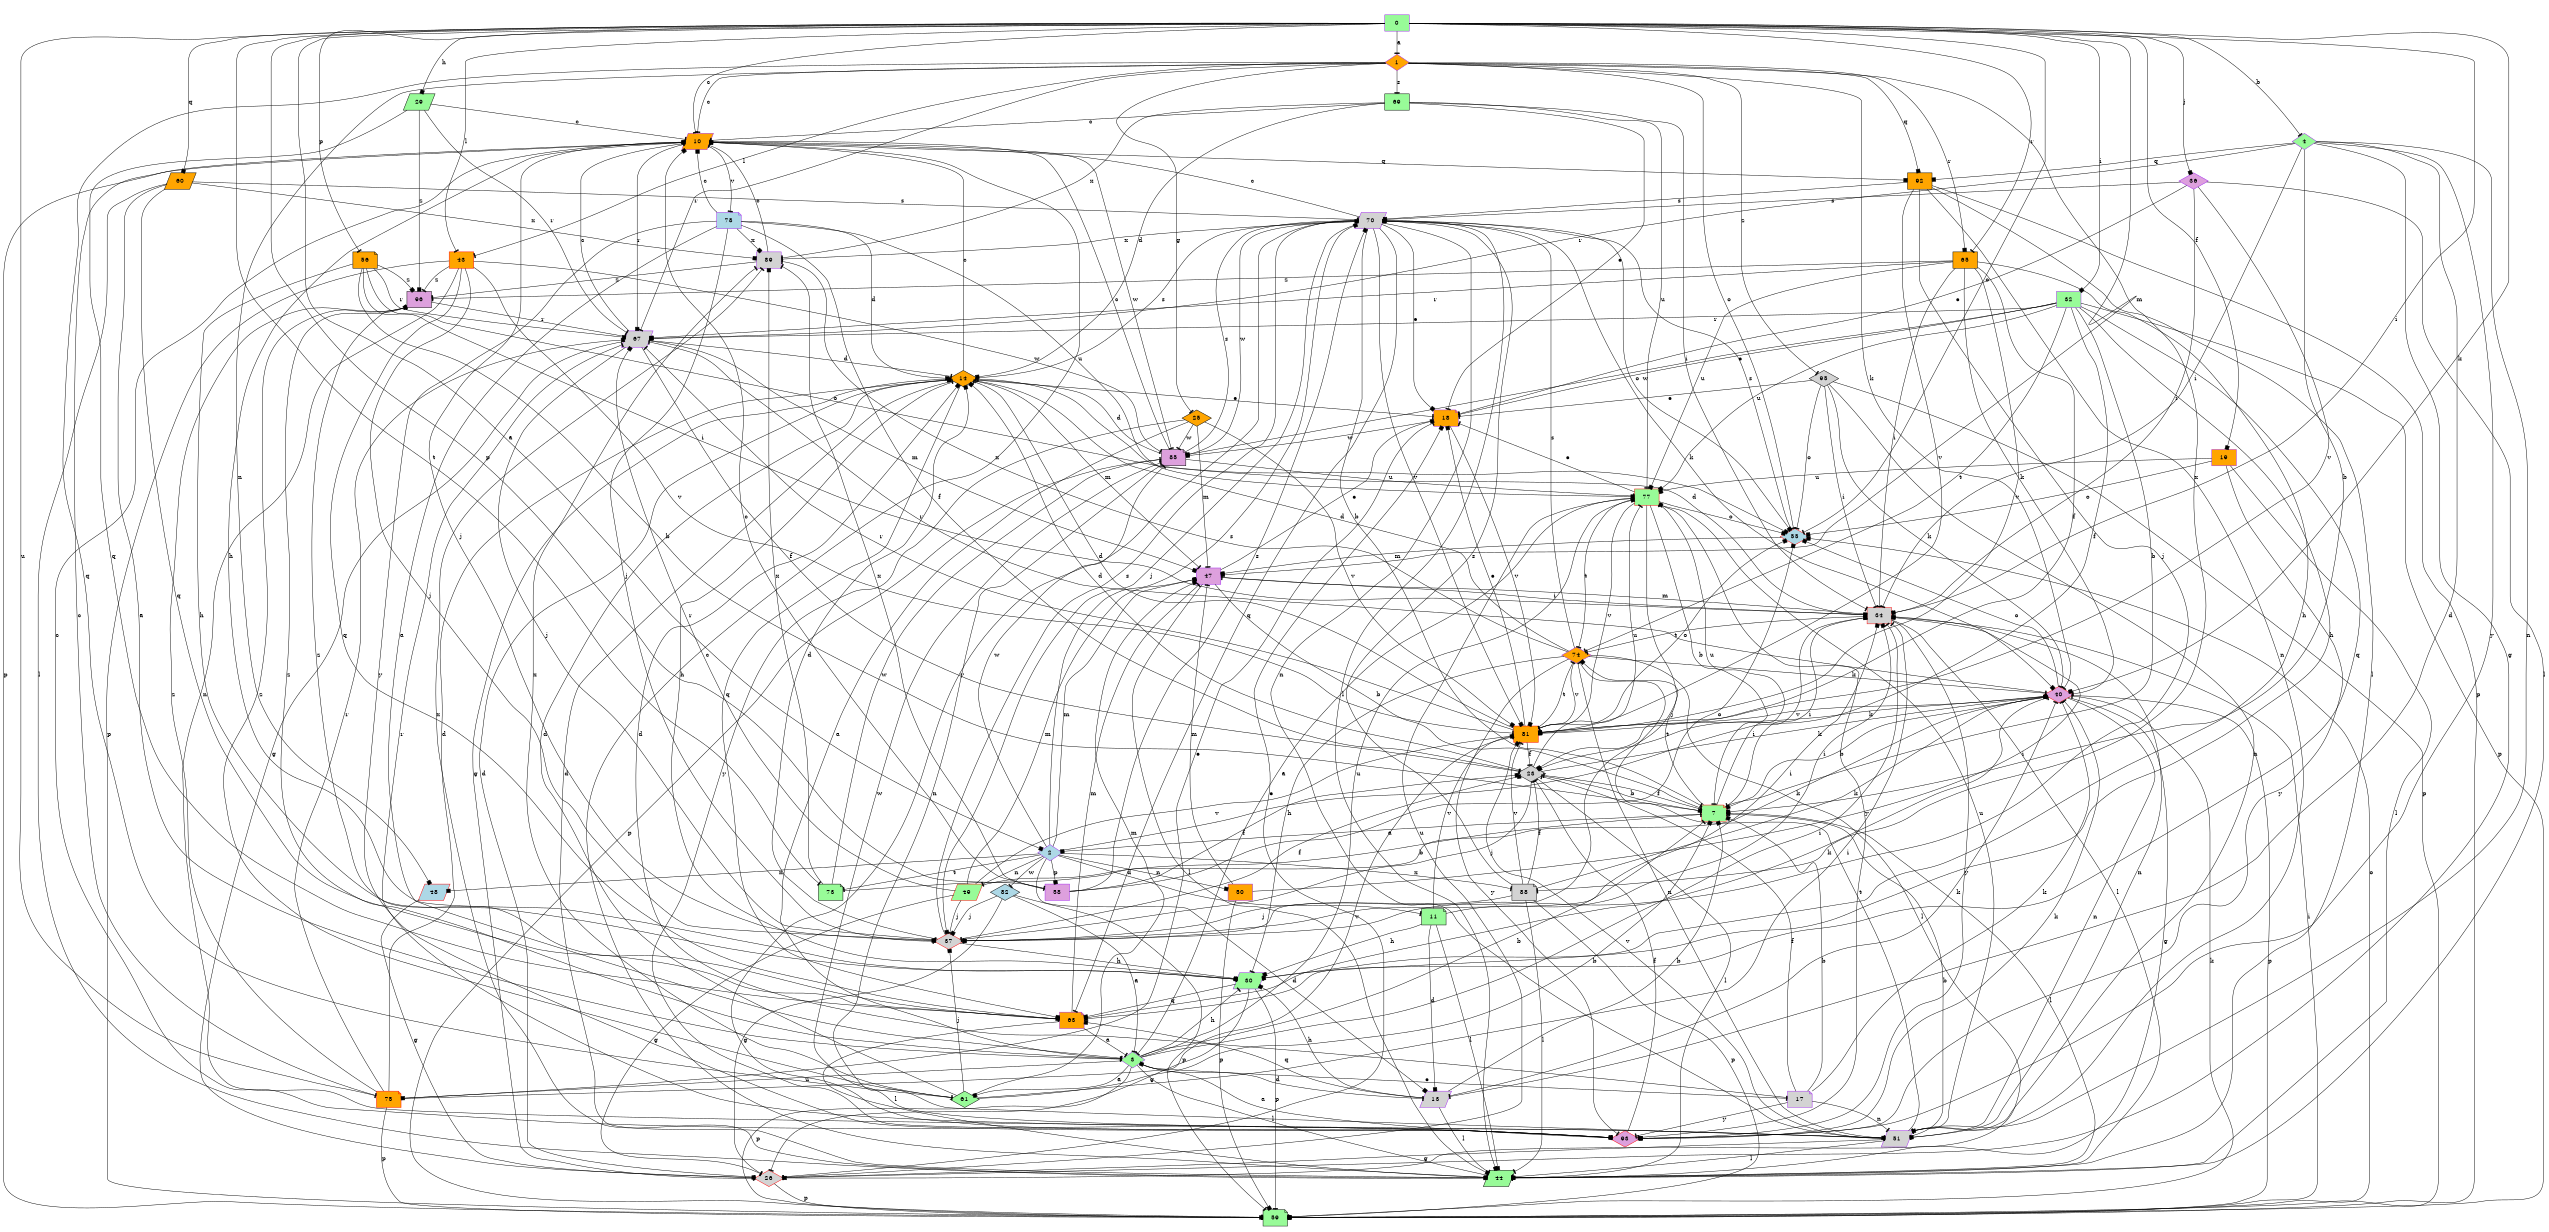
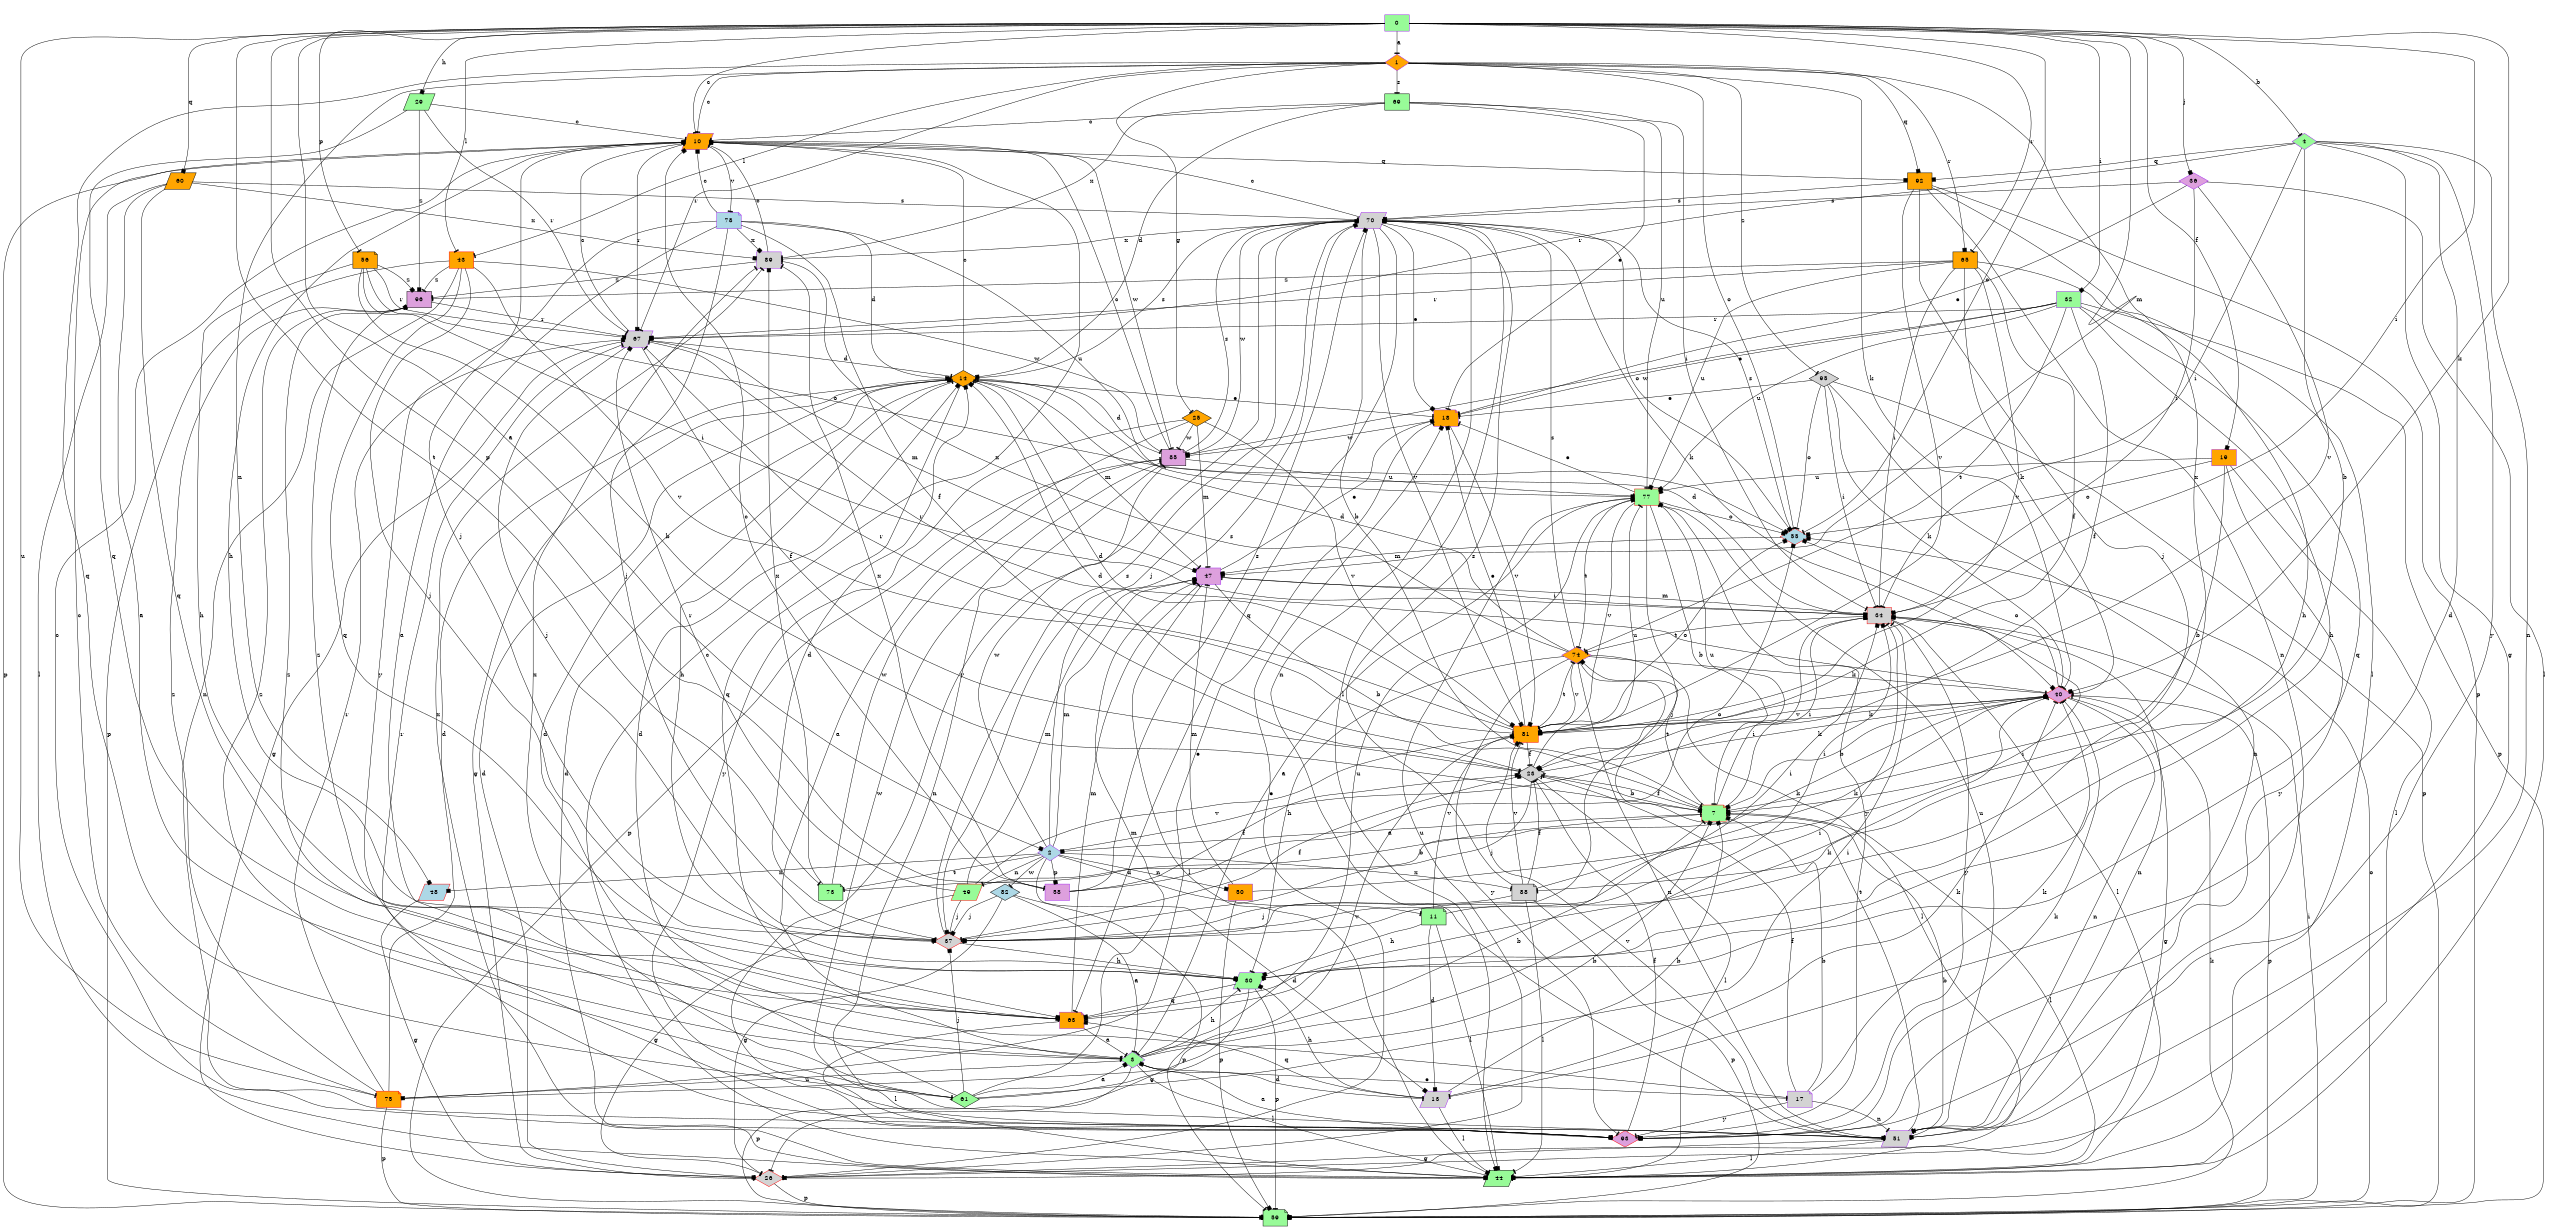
  strict digraph {
    node [color=purple fillcolor=orange shape=diamond style=filled]
    edge [arrowhead=tee]
    0 [fillcolor=palegreen shape=box]
    1
    2 [fillcolor=lightblue]
    n4 [fillcolor=palegreen label=4]
    10 [shape=parallelogram]
    19 [shape=box]
    29 [color=black fillcolor=palegreen shape=parallelogram]
    32 [fillcolor=palegreen shape=box]
    34 [color=red fillcolor=lightgrey shape=box]
    36 [fillcolor=plum]
    40 [color=red fillcolor=plum]
    43 [color=red shape=box]
    47 [fillcolor=plum shape=box]
    55 [color=red fillcolor=lightblue]
    56 [color=black shape=note]
    58 [fillcolor=plum shape=box]
    60 [color=black shape=parallelogram]
    65 [color=black shape=box]
    73 [color=black fillcolor=palegreen shape=note]
    75 [color=red shape=note]
    25 [color=black]
    48 [color=red fillcolor=lightblue shape=parallelogram]
    61 [color=black fillcolor=palegreen]
    n24 [color=black label=92 shape=box]
    67 [fillcolor=lightgrey shape=parallelogram]
    69 [color=black fillcolor=palegreen shape=box]
    88 [color=black fillcolor=lightgrey shape=note]
    95 [color=black fillcolor=lightgrey]
    11 [color=black fillcolor=palegreen shape=note]
    13 [fillcolor=lightgrey shape=parallelogram]
    49 [color=red fillcolor=palegreen shape=parallelogram]
    50 [shape=box]
    70 [fillcolor=lightgrey shape=parallelogram]
    82 [color=black fillcolor=lightblue]
    85 [color=black fillcolor=plum shape=note]
    7 [color=red fillcolor=palegreen shape=note]
    26 [color=red fillcolor=lightgrey]
    51 [fillcolor=lightgrey shape=parallelogram]
    93 [color=red fillcolor=plum]
    30 [fillcolor=palegreen shape=parallelogram]
    59 [color=black fillcolor=palegreen shape=note]
    37 [color=red fillcolor=lightgrey]
    78 [fillcolor=lightblue shape=note]
    44 [color=black fillcolor=palegreen shape=parallelogram]
    77 [color=red fillcolor=palegreen shape=box]
    96 [color=black fillcolor=plum shape=box]
    63 [shape=note]
    23 [color=black fillcolor=lightgrey]
    74
    18 [shape=note]
    14 [color=black]
    81 [color=red shape=box]
    89 [fillcolor=lightgrey shape=box]
    3 [fillcolor=palegreen]
    17 [fillcolor=lightgrey shape=note]
    0 -> 1 [label=a]
    0 -> 2 [arrowhead=box label=a]
    0 -> n4 [label=b]
    0 -> 10 [label=c]
    0 -> 19 [arrowhead=box label=f]
    0 -> 29 [arrowhead=box label=h]
    0 -> 32 [arrowhead=box label=i]
    0 -> 34 [arrowhead=box label=i]
    0 -> 36 [arrowhead=box label=j]
    0 -> 40 [arrowhead=box label=k]
    0 -> 43 [label=l]
    0 -> 47 [arrowhead=box label=m]
    0 -> 55 [label=o]
    0 -> 56 [label=p]
    0 -> 58 [label=p]
    0 -> 60 [arrowhead=box label=q]
    0 -> 65 [label=r]
    0 -> 73 [label=t]
    0 -> 75 [label=u]
    1 -> 10 [label=c]
    1 -> 40 [label=k]
    1 -> 43 [label=l]
    1 -> 55 [label=o]
    1 -> 65 [arrowhead=box label=r]
    1 -> 25 [label=g]
    1 -> 48 [arrowhead=box label=n]
    1 -> 61 [label=q]
    1 -> n24 [arrowhead=box label=q]
    1 -> 67 [label=r]
    1 -> 69 [label=s]
    1 -> 88 [label=x]
    1 -> 95 [label=z]
    2 -> 34 [arrowhead=box label=i]
    2 -> 47 [arrowhead=box label=m]
    2 -> 58 [arrowhead=box label=p]
    2 -> 73 [label=t]
    2 -> 48 [arrowhead=box label=n]
    2 -> 88 [label=x]
    2 -> 11 [label=d]
    2 -> 13 [arrowhead=box label=d]
    2 -> 49 [label=n]
    2 -> 50 [arrowhead=box label=n]
    2 -> 70 [arrowhead=box label=s]
    2 -> 82 [label=w]
    2 -> 85 [label=w]
    n4 -> 34 [label=i]
    n4 -> n24 [arrowhead=box label=q]
    n4 -> 67 [arrowhead=box label=r]
    n4 -> 13 [label=d]
    n4 -> 7 [arrowhead=box label=b]
    n4 -> 26 [label=g]
    n4 -> 51 [label=n]
    n4 -> 93 [arrowhead=box label=y]
    10 -> n24 [arrowhead=box label=q]
    10 -> 67 [arrowhead=box label=r]
    10 -> 85 [label=w]
    10 -> 30 [label=h]
    10 -> 59 [label=p]
    10 -> 37 [arrowhead=box label=j]
    10 -> 78 [label=v]
    19 -> 55 [arrowhead=box label=o]
    19 -> 93 [arrowhead=box label=y]
    19 -> 44 [label=l]
    19 -> 77 [arrowhead=box label=u]
    29 -> 10 [label=c]
    29 -> 67 [label=r]
    29 -> 96 [arrowhead=box label=z]
    29 -> 63 [label=q]
    32 -> 67 [arrowhead=box label=r]
    32 -> 85 [arrowhead=box label=w]
-   32 -> 7 [label=b]
+   19 -> 7 [label=b]
    32 -> 30 [label=h]
    32 -> 59 [label=p]
    32 -> 77 [arrowhead=box label=u]
    32 -> 63 [arrowhead=box label=q]
    32 -> 23 [arrowhead=box label=f]
    32 -> 74 [label=t]
    32 -> 18 [label=e]
    34 -> 47 [label=m]
    34 -> 51 [label=n]
    34 -> 93 [arrowhead=box label=y]
    34 -> 44 [arrowhead=box label=l]
    34 -> 74 [label=t]
    34 -> 14 [label=d]
    36 -> 34 [label=i]
    36 -> 70 [label=s]
    36 -> 44 [label=l]
    36 -> 18 [label=e]
    36 -> 81 [arrowhead=box label=v]
    40 -> 55 [arrowhead=box label=o]
    40 -> 67 [label=r]
    40 -> 7 [arrowhead=box label=b]
    40 -> 26 [arrowhead=box label=g]
    40 -> 51 [arrowhead=box label=n]
    40 -> 59 [arrowhead=box label=p]
    40 -> 81 [arrowhead=box label=v]
    43 -> 85 [label=w]
    43 -> 51 [arrowhead=box label=n]
    43 -> 59 [label=p]
    43 -> 37 [label=j]
    43 -> 96 [label=z]
    43 -> 63 [label=q]
    43 -> 81 [label=v]
    47 -> 34 [arrowhead=box label=i]
    47 -> 7 [label=b]
    47 -> 44 [arrowhead=box label=l]
    47 -> 18 [arrowhead=box label=e]
    55 -> 47 [arrowhead=box label=m]
    55 -> 70 [arrowhead=box label=s]
    56 -> 34 [arrowhead=box label=i]
    56 -> 55 [arrowhead=box label=o]
    56 -> 67 [arrowhead=box label=r]
    56 -> 7 [label=b]
    56 -> 30 [arrowhead=box label=h]
    56 -> 96 [arrowhead=box label=z]
    58 -> 10 [arrowhead=box label=c]
    58 -> 55 [arrowhead=box label=o]
    58 -> 70 [arrowhead=box label=s]
    58 -> 23 [arrowhead=box label=f]
    58 -> 89 [label=x]
    60 -> 70 [label=s]
    60 -> 44 [arrowhead=box label=l]
    60 -> 63 [arrowhead=box label=q]
    60 -> 89 [arrowhead=box label=x]
    60 -> 3 [label=a]
    65 -> 34 [label=i]
    65 -> 40 [label=k]
    65 -> 67 [arrowhead=box label=r]
    65 -> 30 [arrowhead=box label=h]
    65 -> 77 [arrowhead=box label=u]
    65 -> 96 [label=z]
    65 -> 23 [arrowhead=box label=f]
    65 -> 81 [arrowhead=box label=v]
    73 -> 40 [label=k]
    73 -> 85 [label=w]
    73 -> 89 [arrowhead=box label=x]
    75 -> 10 [arrowhead=box label=c]
    75 -> 67 [arrowhead=box label=r]
    75 -> 59 [arrowhead=box label=p]
    75 -> 96 [label=z]
    75 -> 18 [label=e]
    75 -> 14 [arrowhead=box label=d]
    75 -> 81 [label=v]
    25 -> 47 [label=m]
    25 -> 85 [label=w]
    25 -> 93 [arrowhead=box label=y]
    25 -> 81 [arrowhead=box label=v]
    25 -> 3 [label=a]
    48 -> 26 [label=g]
    61 -> 34 [label=i]
    61 -> 47 [arrowhead=box label=m]
    61 -> 7 [arrowhead=box label=b]
    61 -> 37 [arrowhead=box label=j]
    61 -> 96 [label=z]
    61 -> 14 [arrowhead=box label=d]
    61 -> 89 [label=x]
-   3 -> 61 [arrowhead=box label=a]
+   61 -> 3 [arrowhead=box label=a]
    n24 -> 70 [arrowhead=box label=s]
    n24 -> 51 [arrowhead=box label=n]
    n24 -> 59 [arrowhead=box label=p]
    n24 -> 37 [arrowhead=box label=j]
    n24 -> 44 [arrowhead=box label=l]
    n24 -> 81 [arrowhead=box label=v]
    67 -> 10 [label=c]
    67 -> 47 [arrowhead=box label=m]
    67 -> 26 [arrowhead=box label=g]
    67 -> 37 [label=j]
    67 -> 23 [label=f]
    67 -> 14 [label=d]
    69 -> 10 [label=c]
    69 -> 34 [label=i]
    69 -> 77 [label=u]
    69 -> 18 [label=e]
    69 -> 14 [arrowhead=box label=d]
    69 -> 89 [label=x]
    88 -> 40 [arrowhead=box label=k]
    88 -> 70 [arrowhead=box label=s]
    88 -> 59 [label=p]
    88 -> 37 [label=j]
    88 -> 44 [label=l]
    88 -> 23 [label=f]
    88 -> 81 [label=v]
    95 -> 34 [label=i]
    95 -> 40 [label=k]
    95 -> 55 [label=o]
    95 -> 51 [label=n]
    95 -> 59 [arrowhead=box label=p]
    95 -> 18 [label=e]
    11 -> 34 [arrowhead=box label=i]
    11 -> 13 [arrowhead=box label=d]
    11 -> 30 [arrowhead=box label=h]
    11 -> 44 [arrowhead=box label=l]
    11 -> 81 [arrowhead=box label=v]
    13 -> 40 [label=k]
    13 -> 7 [arrowhead=box label=b]
    13 -> 30 [arrowhead=box label=h]
    13 -> 44 [label=l]
    13 -> 63 [arrowhead=box label=q]
    49 -> 47 [arrowhead=box label=m]
    49 -> 67 [arrowhead=box label=r]
    49 -> 7 [label=b]
    49 -> 26 [label=g]
    49 -> 37 [label=j]
    49 -> 81 [label=v]
    50 -> 34 [arrowhead=box label=i]
    50 -> 47 [label=m]
    50 -> 59 [arrowhead=box label=p]
    70 -> 10 [label=c]
    70 -> 40 [arrowhead=box label=k]
    70 -> 55 [arrowhead=box label=o]
    70 -> 85 [label=w]
    70 -> 7 [label=b]
    70 -> 51 [label=n]
    70 -> 93 [arrowhead=box label=y]
    70 -> 37 [arrowhead=box label=j]
    70 -> 44 [arrowhead=box label=l]
    70 -> 63 [label=q]
    70 -> 18 [arrowhead=box label=e]
    70 -> 81 [arrowhead=box label=v]
    70 -> 89 [label=x]
    82 -> 26 [label=g]
    82 -> 59 [label=p]
    82 -> 37 [arrowhead=box label=j]
    82 -> 3 [label=a]
    85 -> 10 [label=c]
    85 -> 70 [label=s]
    85 -> 51 [label=n]
    85 -> 59 [label=p]
    85 -> 77 [label=u]
    85 -> 14 [label=d]
    7 -> 2 [arrowhead=box label=a]
    7 -> 34 [arrowhead=box label=i]
    7 -> 44 [label=l]
    7 -> 77 [label=u]
    7 -> 23 [label=f]
    7 -> 74 [arrowhead=box label=t]
    26 -> 59 [label=p]
    26 -> 77 [label=u]
    26 -> 18 [arrowhead=box label=e]
    26 -> 14 [label=d]
    51 -> 85 [label=w]
    51 -> 7 [arrowhead=box label=b]
    51 -> 26 [label=g]
    51 -> 44 [label=l]
    51 -> 77 [arrowhead=box label=u]
    51 -> 74 [label=t]
    51 -> 81 [arrowhead=box label=v]
    93 -> 10 [arrowhead=box label=c]
    93 -> 40 [label=k]
    93 -> 67 [label=r]
    93 -> 23 [label=f]
    93 -> 3 [arrowhead=box label=a]
    30 -> 26 [label=g]
    30 -> 59 [label=p]
    30 -> 63 [arrowhead=box label=q]
    59 -> 34 [arrowhead=box label=i]
    59 -> 40 [label=k]
    59 -> 55 [arrowhead=box label=o]
    37 -> 34 [arrowhead=box label=i]
    37 -> 70 [label=s]
    37 -> 30 [arrowhead=box label=h]
    37 -> 23 [arrowhead=box label=f]
    37 -> 14 [arrowhead=box label=d]
    78 -> 10 [arrowhead=box label=c]
    78 -> 93 [label=y]
    78 -> 37 [label=j]
    78 -> 77 [arrowhead=box label=u]
    78 -> 23 [label=f]
    78 -> 14 [arrowhead=box label=d]
    78 -> 89 [arrowhead=box label=x]
    78 -> 3 [label=a]
    44 -> 10 [arrowhead=box label=c]
    44 -> 14 [label=d]
    44 -> 89 [label=x]
    77 -> 55 [arrowhead=box label=o]
    77 -> 7 [label=b]
    77 -> 93 [label=y]
    77 -> 37 [arrowhead=box label=j]
    77 -> 74 [label=t]
    77 -> 18 [label=e]
    77 -> 81 [label=v]
    77 -> 3 [label=a]
    96 -> 67 [label=r]
    63 -> 40 [label=k]
    63 -> 47 [label=m]
    63 -> 44 [arrowhead=box label=l]
    63 -> 96 [arrowhead=box label=z]
    63 -> 3 [label=a]
    23 -> 40 [arrowhead=box label=k]
    23 -> 7 [arrowhead=box label=b]
    23 -> 37 [label=j]
    23 -> 44 [label=l]
    23 -> 77 [label=u]
    23 -> 14 [arrowhead=box label=d]
    74 -> 40 [label=k]
    74 -> 70 [arrowhead=box label=s]
    74 -> 51 [label=n]
    74 -> 93 [label=y]
    74 -> 30 [label=h]
    74 -> 44 [label=l]
    74 -> 14 [label=d]
    74 -> 81 [label=v]
    74 -> 89 [label=x]
    18 -> 85 [arrowhead=box label=w]
    18 -> 81 [arrowhead=box label=v]
    14 -> 10 [arrowhead=box label=c]
    14 -> 47 [label=m]
    14 -> 70 [arrowhead=box label=s]
    14 -> 26 [label=g]
    14 -> 30 [label=h]
    14 -> 63 [arrowhead=box label=q]
    14 -> 18 [label=e]
    81 -> 40 [label=k]
    81 -> 55 [arrowhead=box label=o]
    81 -> 67 [label=r]
    81 -> 23 [label=f]
    81 -> 74 [label=t]
    81 -> 18 [arrowhead=box label=e]
    81 -> 14 [label=d]
    89 -> 10 [label=c]
    89 -> 96 [label=z]
    3 -> 34 [label=i]
    3 -> 75 [arrowhead=box label=u]
    3 -> 13 [label=d]
    3 -> 7 [label=b]
    3 -> 30 [label=h]
    3 -> 59 [label=p]
    3 -> 44 [label=l]
    3 -> 77 [arrowhead=box label=u]
    3 -> 96 [label=z]
    3 -> 17 [label=e]
    17 -> 40 [label=k]
    17 -> 7 [arrowhead=box label=b]
    17 -> 51 [label=n]
    17 -> 93 [label=y]
    17 -> 23 [label=f]
    17 -> 14 [arrowhead=box label=d]
  }
